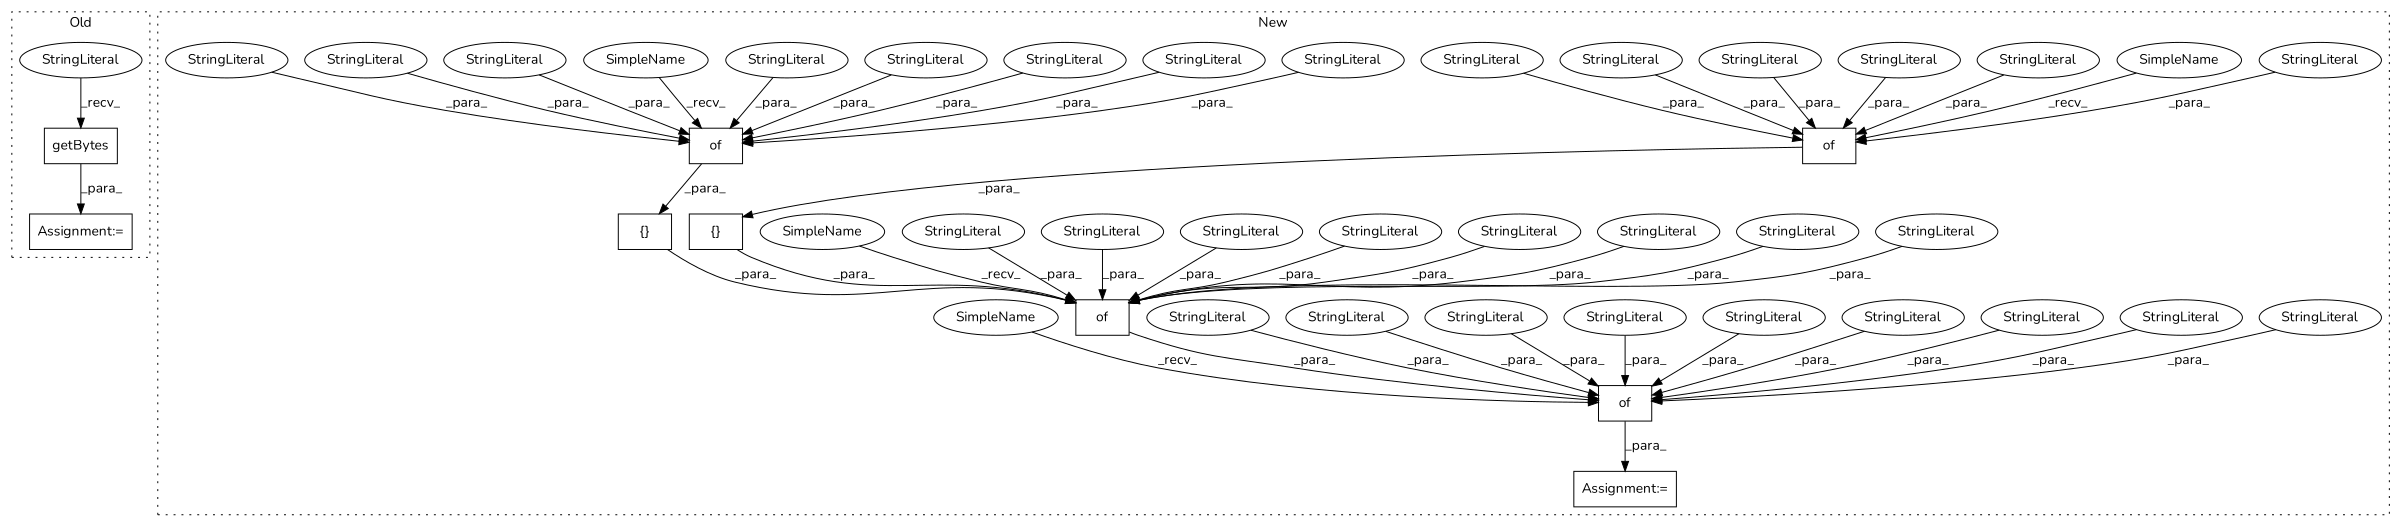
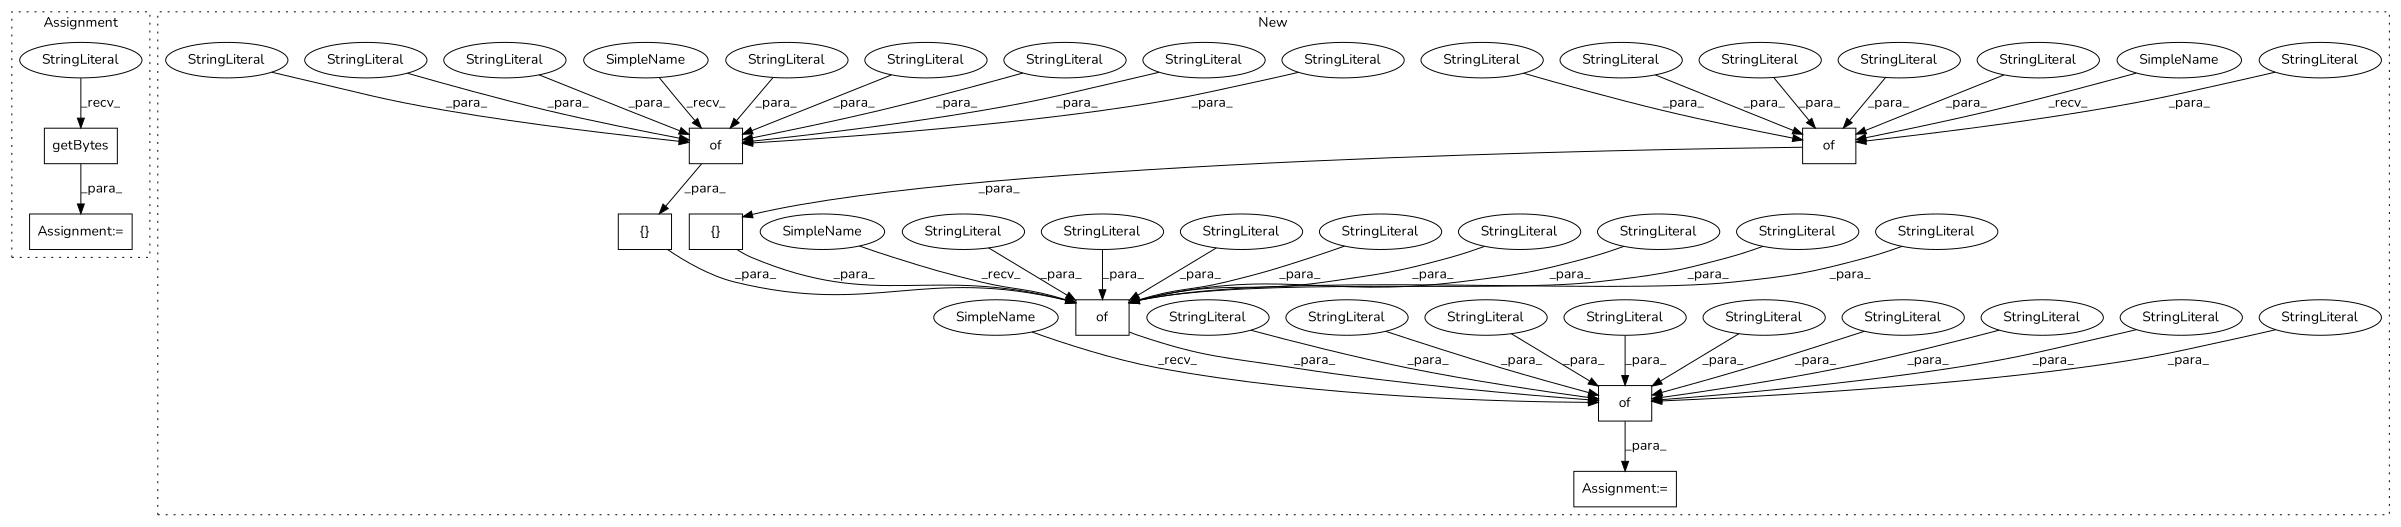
  digraph {
    fontname=Nunito
    node [a=45 l=6 shape=ellipse fontname=Nunito]
    edge [fontname=Nunito]
    n1 [a=32 l=10 label=getBytes s=10905 shape=box]
    n2 [l=631 label=StringLiteral s=10273]
    n3 [a=7 l=1 label="Assignment:=" s=10272 shape=box]
    n4 [a=32 l="3,1" label=of s="8609,8961" shape=box]
    n5 [l=4 label=StringLiteral s=8612]
    n6 [l=7 label=StringLiteral s=8675]
    n7 [l=8 label=StringLiteral s=8651]
    n8 [l=4 label=StringLiteral s=8670]
    n9 [l=26 label=StringLiteral s=8617]
    n10 [l=9 label=StringLiteral s=8855]
    n11 [a=32 l="3,1" label=of s="8894,8959" shape=box]
    n12 [label=StringLiteral s=8922]
    n13 [l=4 label=StringLiteral s=8897]
    n14 [l=9 label=StringLiteral s=8660]
    n15 [label=StringLiteral s=8644]
    n16 [l=19 label=StringLiteral s=8902]
    n17 [label=StringLiteral s=8942]
    n18 [a=7 l=1 label="Assignment:=" s=8567 shape=box]
    n19 [l=10 label=StringLiteral s=8949]
    n20 [l=12 label=StringLiteral s=8929]
    n21 [a=4 l="1,1" label="{}" s="8889,8960" shape=box]
    n22 [a=32 l="3,1" label=of s="8727,8852" shape=box]
    n23 [a=4 l="1,1" label="{}" s="8722,8853" shape=box]
    n24 [l=12 label=StringLiteral s=8775]
    n25 [l=12 label=StringLiteral s=8735]
    n26 [l=5 label=StringLiteral s=8810]
    n27 [l=4 label=StringLiteral s=8730]
    n28 [l=25 label=StringLiteral s=8816]
    n29 [label=StringLiteral s=8768]
    n30 [label=StringLiteral s=8748]
    n31 [l=12 label=StringLiteral s=8755]
    n32 [a=32 l="3,1" label=of s="8572,9029" shape=box]
    n33 [l=11 label=StringLiteral s=8989]
    n34 [l=11 label=StringLiteral s=9001]
    n35 [l=9 label=StringLiteral s=8575]
    n36 [l=12 label=StringLiteral s=8585]
    n37 [label=StringLiteral s=8963]
    n38 [l=12 label=StringLiteral s=8976]
    n39 [label=StringLiteral s=8598]
    n40 [l=16 label=StringLiteral s=9013]
    n41 [l=5 label=StringLiteral s=8970]
    n42 [a=42 l=3 label=SimpleName s=8605]
    n43 [a=42 l=3 label=SimpleName s=8890]
    n44 [a=42 l=3 label=SimpleName s=8723]
    n45 [a=42 l=3 label=SimpleName s=8568]
    subgraph cluster_1 {
-     label=Old
+     label=Assignment
      style=dotted
      n1
      n2
      n3
    }
    subgraph cluster_2 {
      label=New
      style=dotted
      n4
      n5
      n6
      n7
      n8
      n9
      n10
      n11
      n12
      n13
      n14
      n15
      n16
      n17
      n18
      n19
      n20
      n21
      n22
      n23
      n24
      n25
      n26
      n27
      n28
      n29
      n30
      n31
      n32
      n33
      n34
      n35
      n36
      n37
      n38
      n39
      n40
      n41
      n42
      n43
      n44
      n45
    }
    n1 -> n3 [label=_para_]
    n2 -> n1 [label=_recv_]
    n4 -> n32 [label=_para_]
    n5 -> n4 [label=_para_]
    n6 -> n4 [label=_para_]
    n7 -> n4 [label=_para_]
    n8 -> n4 [label=_para_]
    n9 -> n4 [label=_para_]
    n10 -> n4 [label=_para_]
    n11 -> n21 [label=_para_]
    n12 -> n11 [label=_para_]
    n13 -> n11 [label=_para_]
    n14 -> n4 [label=_para_]
    n15 -> n4 [label=_para_]
    n16 -> n11 [label=_para_]
    n17 -> n11 [label=_para_]
    n19 -> n11 [label=_para_]
    n20 -> n11 [label=_para_]
    n21 -> n4 [label=_para_]
    n22 -> n23 [label=_para_]
    n23 -> n4 [label=_para_]
    n24 -> n22 [label=_para_]
    n25 -> n22 [label=_para_]
    n26 -> n22 [label=_para_]
    n27 -> n22 [label=_para_]
    n28 -> n22 [label=_para_]
    n29 -> n22 [label=_para_]
    n30 -> n22 [label=_para_]
    n31 -> n22 [label=_para_]
    n32 -> n18 [label=_para_]
    n33 -> n32 [label=_para_]
    n34 -> n32 [label=_para_]
    n35 -> n32 [label=_para_]
    n36 -> n32 [label=_para_]
    n37 -> n32 [label=_para_]
    n38 -> n32 [label=_para_]
    n39 -> n32 [label=_para_]
    n40 -> n32 [label=_para_]
    n41 -> n32 [label=_para_]
    n42 -> n4 [label=_recv_]
    n43 -> n11 [label=_recv_]
    n44 -> n22 [label=_recv_]
    n45 -> n32 [label=_recv_]
  }
